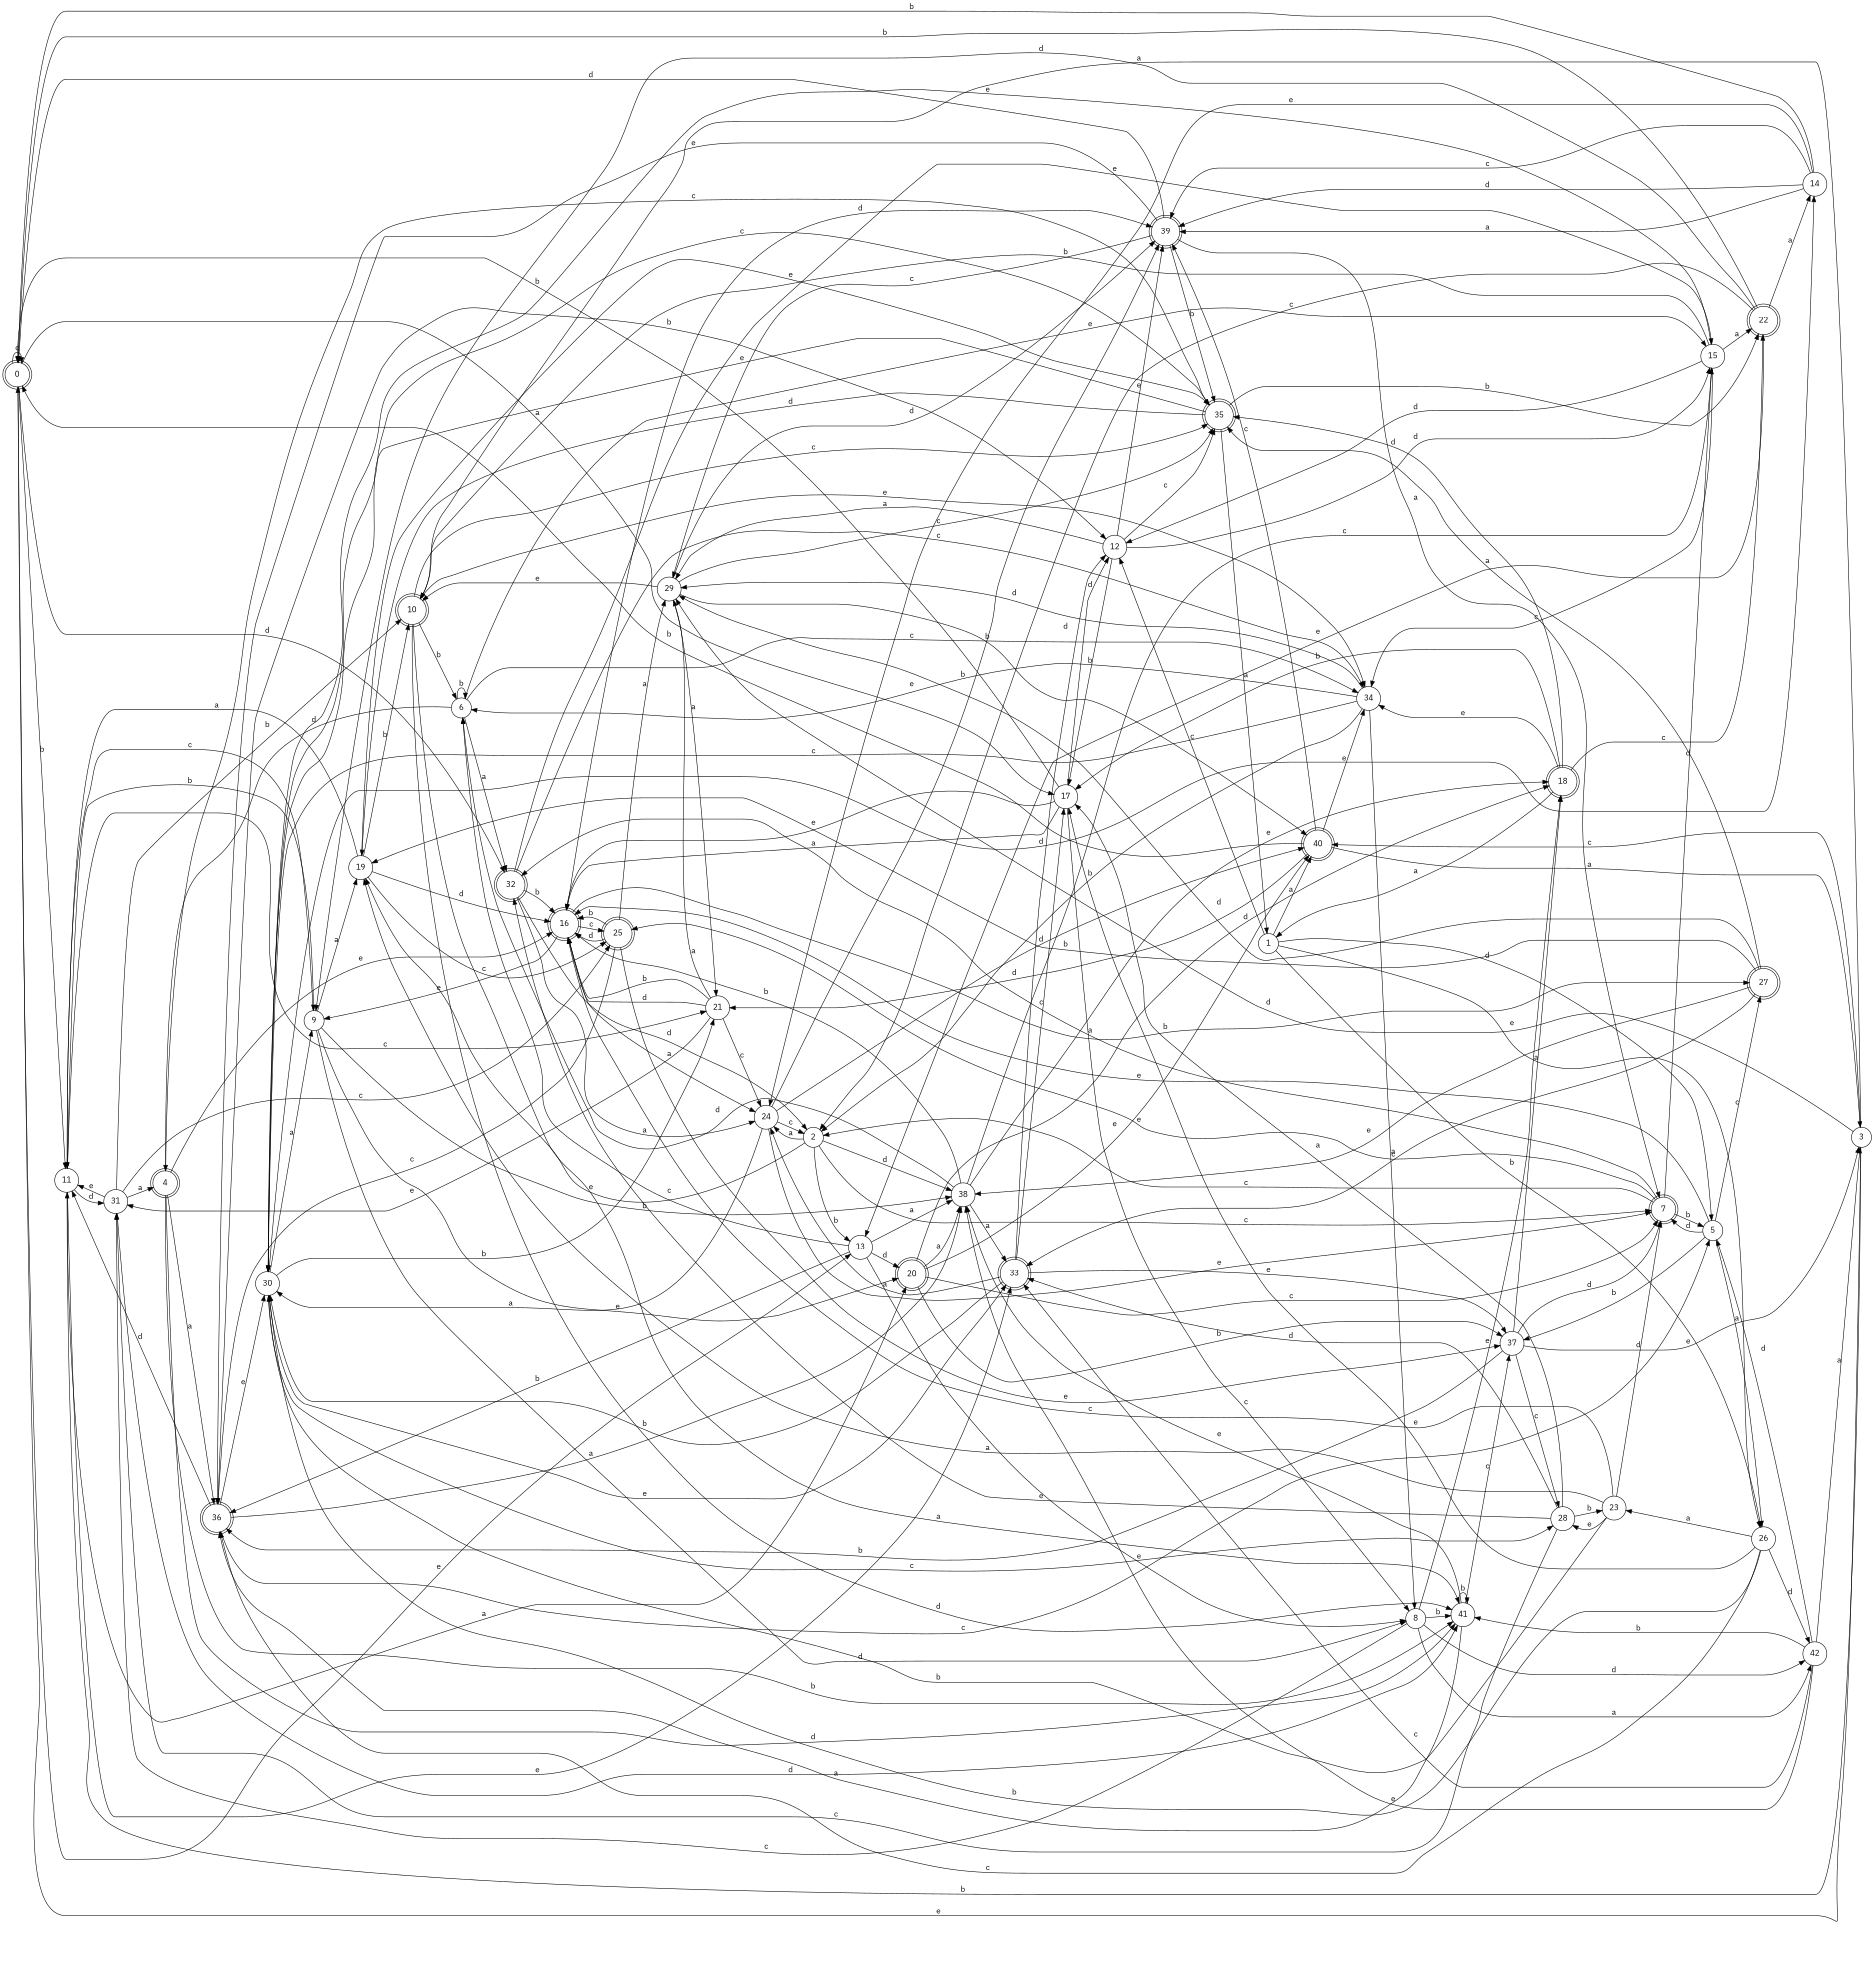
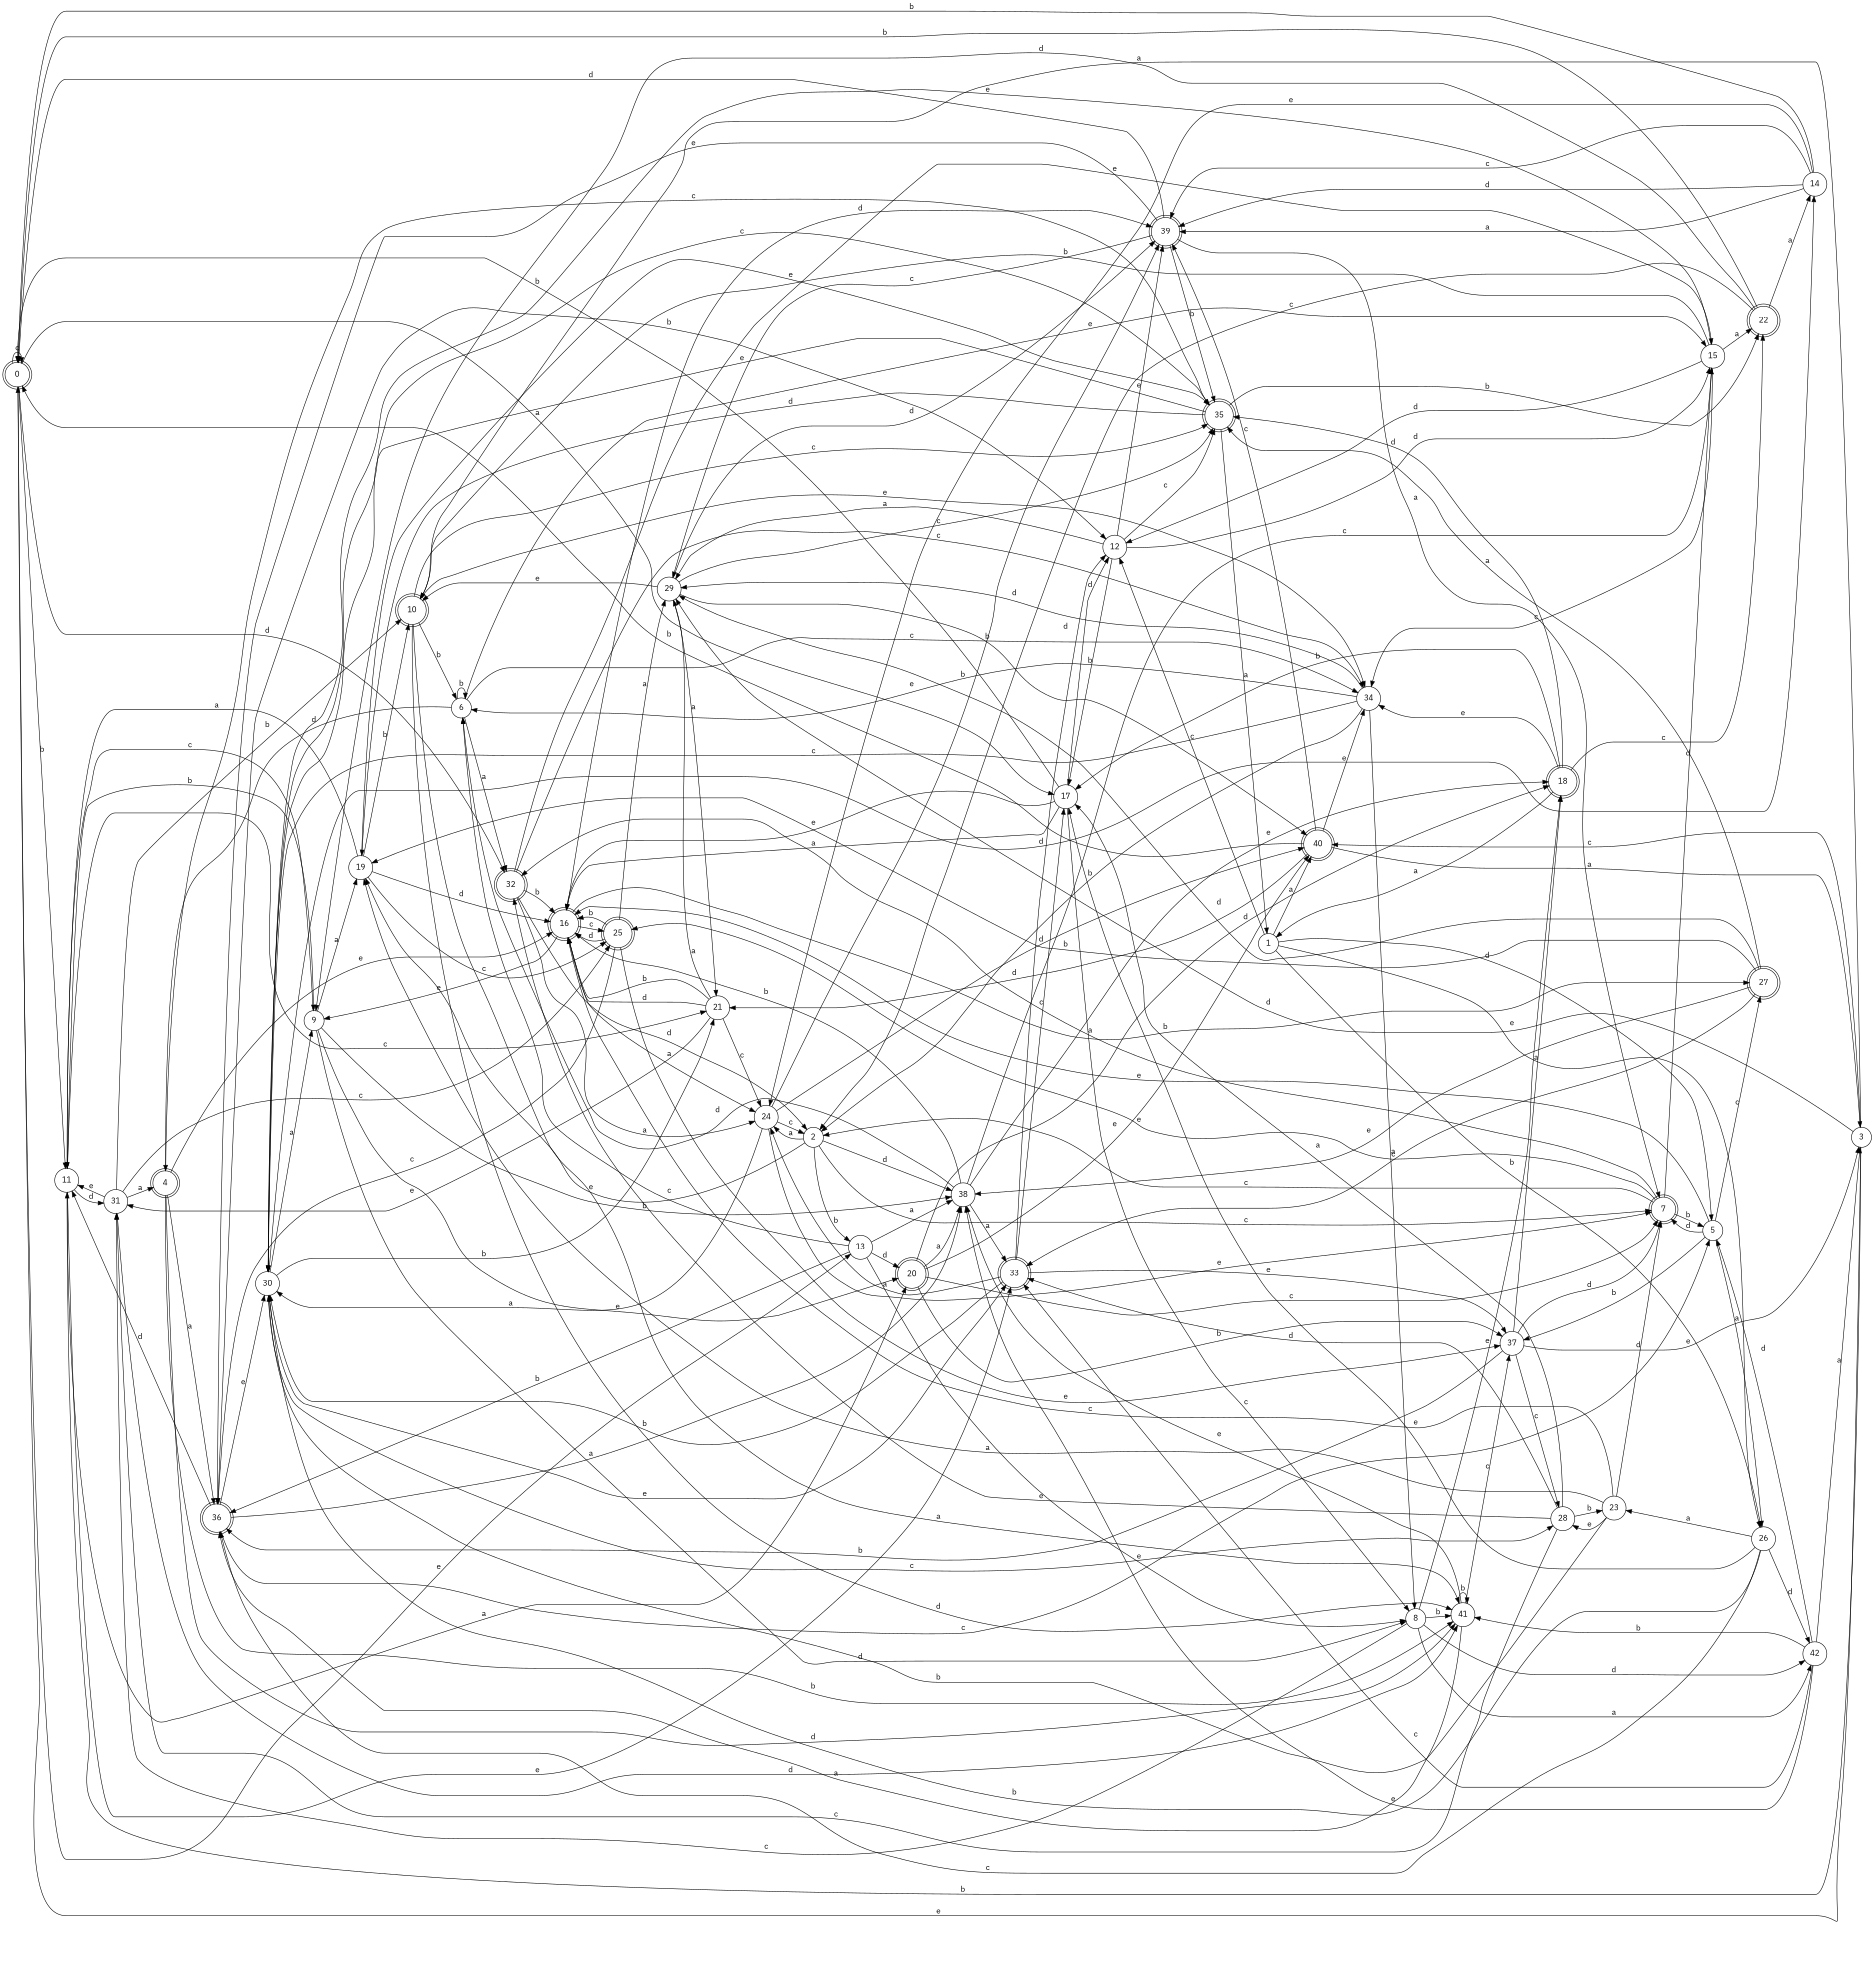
  digraph {
    fontname="IBM Plex Sans"
    rankdir=LR
    node [color=black fillcolor=white fontname="IBM Plex Sans" shape=circle style=filled]
    edge [fontname="IBM Plex Sans"]
    n1 [label=0 shape=doublecircle style="rounded,filled"]
    n2 [label=11]
    n3 [label=13]
    n4 [label=17]
    n5 [label=32 shape=doublecircle style="rounded,filled"]
    n6 [label=31]
    n7 [label=9]
    n8 [label=20 shape=doublecircle style="rounded,filled"]
    n9 [label=21]
    n10 [label=33 shape=doublecircle style="rounded,filled"]
    n11 [label=38]
    n12 [label=36 shape=doublecircle style="rounded,filled"]
    n13 [label=6]
    n14 [label=8]
    n15 [label=12]
    n16 [label=16 shape=doublecircle style="rounded,filled"]
    n17 [label=2]
    n18 [label=24]
    n19 [label=15]
    n20 [label=34]
    n21 [label=1]
    n22 [label=5]
    n23 [label=26]
    n24 [label=40 shape=doublecircle style="rounded,filled"]
    n25 [label=7 shape=doublecircle style="rounded,filled"]
    n26 [label=27 shape=doublecircle style="rounded,filled"]
    n27 [label=37]
    n28 [label=29]
    n29 [label=35 shape=doublecircle style="rounded,filled"]
    n30 [label=39 shape=doublecircle style="rounded,filled"]
    n31 [label=42]
    n32 [label=30]
    n33 [label=23]
    n34 [label=3]
    n35 [label=19]
    n36 [label=25 shape=doublecircle style="rounded,filled"]
    n37 [label=10 shape=doublecircle style="rounded,filled"]
    n38 [label=18 shape=doublecircle style="rounded,filled"]
    n39 [label=41]
    n40 [label=4 shape=doublecircle style="rounded,filled"]
    n41 [label=22 shape=doublecircle style="rounded,filled"]
    n42 [label=28]
    n43 [label=14]
    n1 -> n1 [label=c]
    n1 -> n2 [label=b]
    n1 -> n3 [label=e]
    n1 -> n4 [label=a]
    n1 -> n5 [label=d]
    n2 -> n6 [label=d]
    n2 -> n7 [label=b]
    n2 -> n8 [label=a]
    n2 -> n9 [label=c]
    n2 -> n10 [label=e]
    n3 -> n8 [label=d]
    n3 -> n11 [label=a]
    n3 -> n12 [label=b]
    n3 -> n13 [label=c]
    n3 -> n14 [label=e]
    n4 -> n1 [label=b]
    n4 -> n14 [label=c]
    n4 -> n15 [label=d]
    n4 -> n16 [label=a]
    n4 -> n16 [label=e]
    n5 -> n16 [label=b]
    n5 -> n17 [label=d]
    n5 -> n18 [label=a]
    n5 -> n19 [label=e]
    n5 -> n20 [label=c]
    n6 -> n2 [label=e]
    n6 -> n36 [label=c]
    n6 -> n37 [label=b]
    n6 -> n39 [label=d]
    n6 -> n40 [label=a]
    n7 -> n2 [label=c]
    n7 -> n8 [label=e]
    n7 -> n11 [label=b]
    n7 -> n14 [label=d]
    n7 -> n35 [label=a]
    n8 -> n11 [label=a]
    n8 -> n24 [label=e]
    n8 -> n25 [label=c]
    n8 -> n27 [label=b]
    n8 -> n38 [label=d]
    n9 -> n6 [label=e]
    n9 -> n16 [label=b]
    n9 -> n16 [label=d]
    n9 -> n18 [label=c]
    n9 -> n28 [label=a]
    n10 -> n4 [label=c]
    n10 -> n15 [label=d]
    n10 -> n18 [label=a]
    n10 -> n27 [label=e]
    n10 -> n32 [label=b]
    n11 -> n10 [label=a]
    n11 -> n13 [label=d]
    n11 -> n16 [label=b]
    n11 -> n19 [label=c]
    n11 -> n38 [label=e]
    n12 -> n2 [label=d]
    n12 -> n11 [label=a]
    n12 -> n15 [label=b]
    n12 -> n22 [label=c]
    n12 -> n32 [label=e]
    n13 -> n5 [label=a]
    n13 -> n13 [label=b]
    n13 -> n19 [label=e]
    n13 -> n20 [label=c]
    n13 -> n40 [label=d]
    n14 -> n6 [label=c]
    n14 -> n31 [label=a]
    n14 -> n31 [label=d]
    n14 -> n38 [label=e]
    n14 -> n39 [label=b]
    n15 -> n4 [label=b]
    n15 -> n19 [label=d]
    n15 -> n28 [label=a]
    n15 -> n29 [label=c]
    n15 -> n30 [label=e]
    n16 -> n7 [label=e]
    n16 -> n18 [label=a]
    n16 -> n26 [label=b]
    n16 -> n30 [label=d]
    n16 -> n36 [label=c]
    n17 -> n3 [label=b]
    n17 -> n11 [label=d]
    n17 -> n18 [label=a]
    n17 -> n25 [label=c]
    n17 -> n35 [label=e]
    n18 -> n17 [label=c]
    n18 -> n24 [label=d]
    n18 -> n25 [label=e]
    n18 -> n30 [label=b]
    n18 -> n32 [label=a]
    n19 -> n15 [label=d]
    n19 -> n20 [label=c]
    n19 -> n32 [label=e]
    n19 -> n37 [label=b]
    n19 -> n41 [label=a]
    n20 -> n13 [label=e]
    n20 -> n14 [label=a]
    n20 -> n17 [label=b]
    n20 -> n28 [label=d]
    n20 -> n32 [label=c]
    n21 -> n15 [label=c]
    n21 -> n22 [label=d]
    n21 -> n23 [label=b]
    n21 -> n23 [label=e]
    n21 -> n24 [label=a]
    n22 -> n16 [label=e]
    n22 -> n23 [label=a]
    n22 -> n25 [label=d]
    n22 -> n26 [label=c]
    n22 -> n27 [label=b]
    n23 -> n4 [label=e]
    n23 -> n12 [label=c]
    n23 -> n31 [label=d]
    n23 -> n32 [label=b]
    n23 -> n33 [label=a]
    n24 -> n1 [label=b]
    n24 -> n9 [label=d]
    n24 -> n20 [label=e]
    n24 -> n30 [label=c]
    n24 -> n34 [label=a]
    n25 -> n5 [label=a]
    n25 -> n17 [label=c]
    n25 -> n19 [label=d]
    n25 -> n22 [label=b]
    n25 -> n36 [label=e]
    n26 -> n10 [label=c]
    n26 -> n11 [label=e]
    n26 -> n28 [label=d]
    n26 -> n29 [label=a]
    n26 -> n35 [label=b]
    n27 -> n12 [label=b]
    n27 -> n25 [label=d]
    n27 -> n34 [label=e]
    n27 -> n38 [label=a]
    n27 -> n42 [label=c]
    n28 -> n9 [label=a]
    n28 -> n24 [label=b]
    n28 -> n29 [label=c]
    n28 -> n30 [label=d]
    n28 -> n37 [label=e]
    n29 -> n21 [label=a]
    n29 -> n32 [label=c]
    n29 -> n32 [label=e]
    n29 -> n35 [label=d]
    n29 -> n41 [label=b]
    n30 -> n1 [label=d]
    n30 -> n12 [label=e]
    n30 -> n25 [label=a]
    n30 -> n28 [label=c]
    n30 -> n29 [label=b]
    n31 -> n10 [label=c]
    n31 -> n11 [label=e]
    n31 -> n22 [label=d]
    n31 -> n34 [label=a]
    n31 -> n39 [label=b]
    n32 -> n7 [label=a]
    n32 -> n9 [label=b]
    n32 -> n10 [label=e]
    n32 -> n42 [label=c]
    n32 -> n43 [label=d]
    n33 -> n16 [label=c]
    n33 -> n25 [label=d]
    n33 -> n32 [label=b]
    n33 -> n35 [label=a]
    n33 -> n42 [label=e]
    n34 -> n1 [label=e]
    n34 -> n2 [label=b]
    n34 -> n24 [label=c]
    n34 -> n28 [label=d]
    n34 -> n37 [label=a]
    n35 -> n2 [label=a]
    n35 -> n16 [label=d]
    n35 -> n29 [label=e]
    n35 -> n36 [label=c]
    n35 -> n37 [label=b]
    n36 -> n12 [label=c]
    n36 -> n16 [label=b]
    n36 -> n16 [label=d]
    n36 -> n27 [label=e]
    n36 -> n28 [label=a]
    n37 -> n13 [label=b]
    n37 -> n20 [label=e]
    n37 -> n29 [label=c]
    n37 -> n39 [label=a]
    n37 -> n39 [label=d]
    n38 -> n4 [label=b]
    n38 -> n20 [label=e]
    n38 -> n21 [label=a]
    n38 -> n29 [label=d]
    n38 -> n41 [label=c]
    n39 -> n11 [label=e]
    n39 -> n12 [label=a]
    n39 -> n27 [label=c]
    n39 -> n39 [label=b]
    n40 -> n12 [label=a]
    n40 -> n16 [label=e]
    n40 -> n29 [label=c]
    n40 -> n39 [label=b]
    n40 -> n39 [label=d]
    n41 -> n1 [label=b]
-   n41 -> n3 [label=e]
    n41 -> n7 [label=d]
    n41 -> n17 [label=c]
    n41 -> n43 [label=a]
    n42 -> n4 [label=a]
    n42 -> n5 [label=e]
    n42 -> n6 [label=c]
    n42 -> n10 [label=d]
    n42 -> n33 [label=b]
    n43 -> n1 [label=b]
    n43 -> n18 [label=e]
    n43 -> n30 [label=a]
    n43 -> n30 [label=c]
    n43 -> n30 [label=d]
  }
